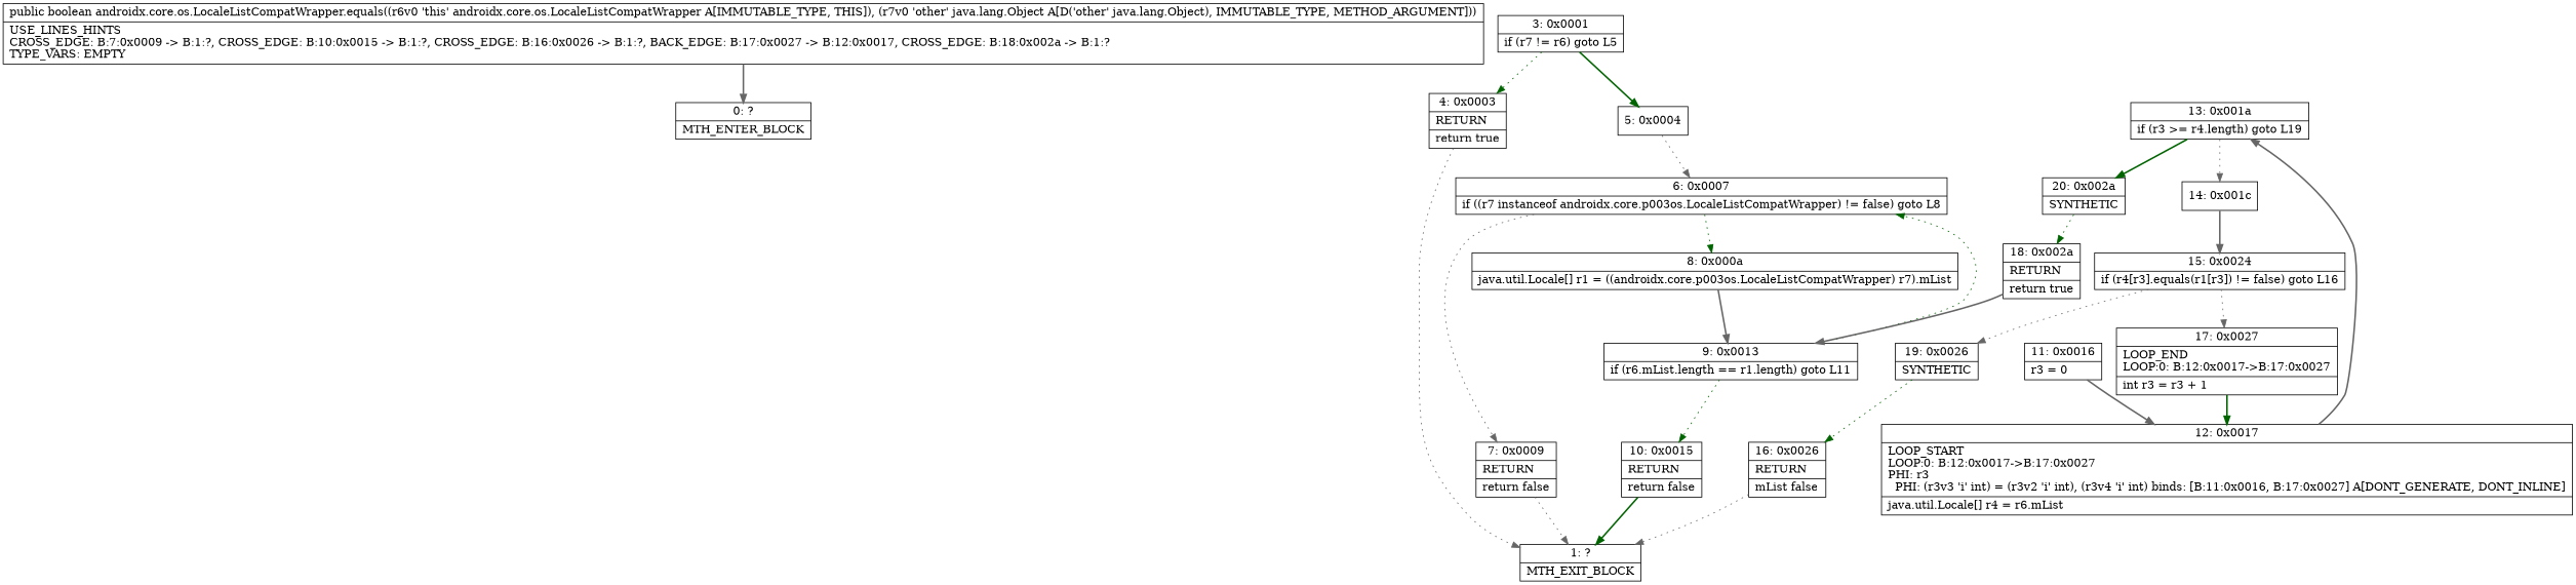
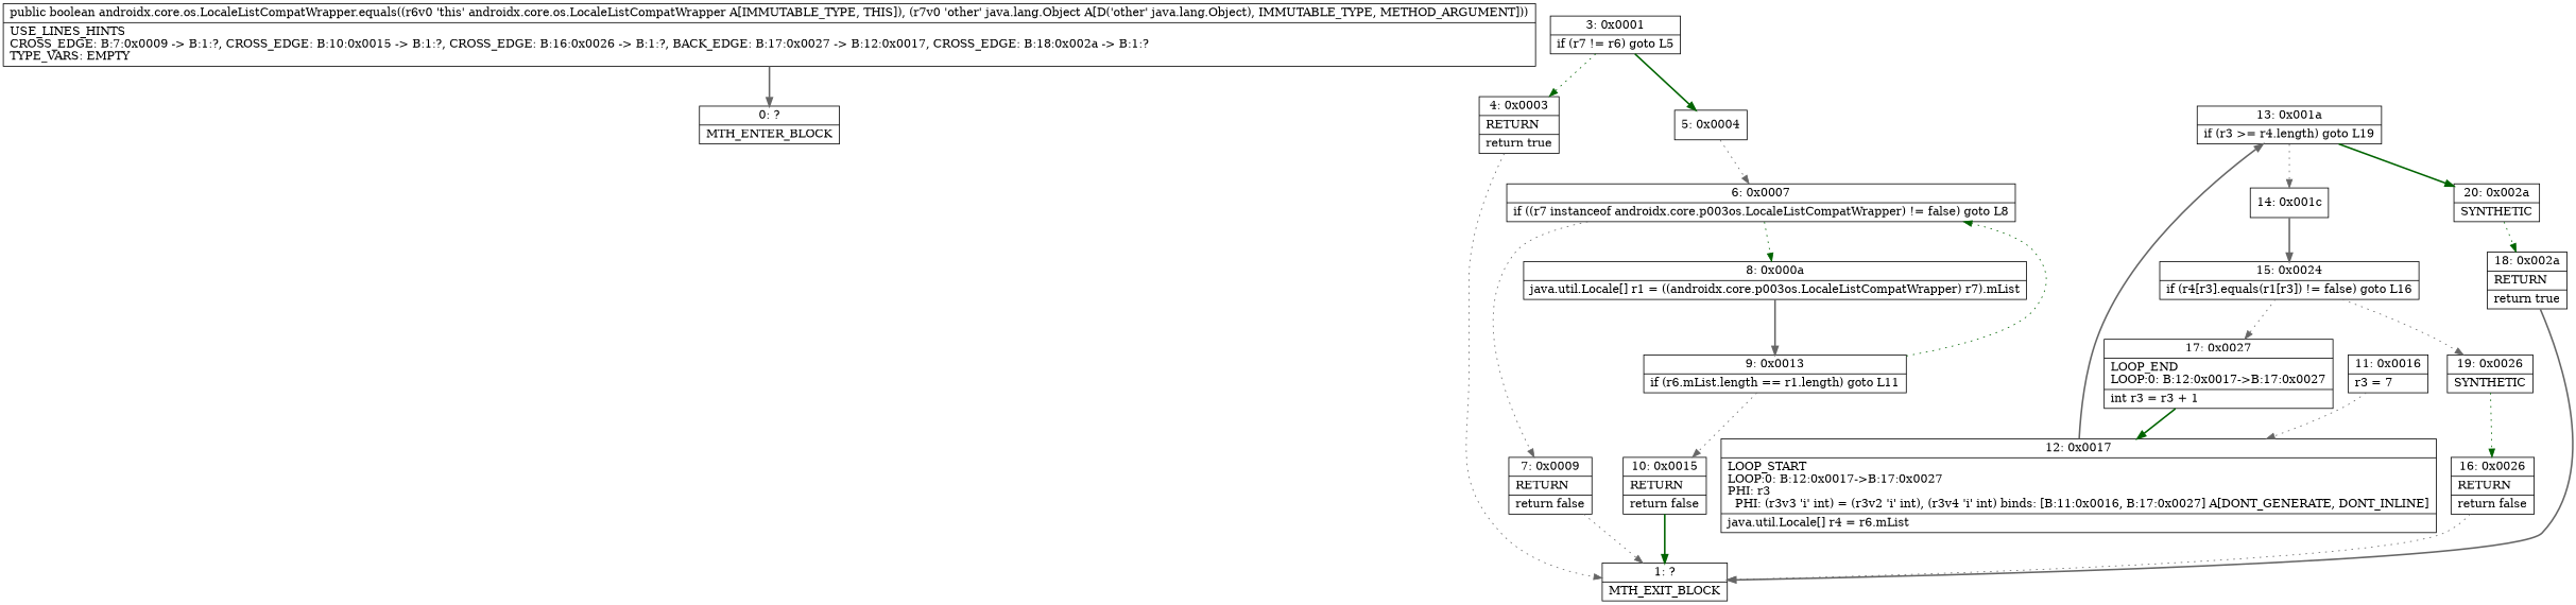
  digraph {
    node [shape=record]
    edge [color=gray40 style=dotted]
    n1 [label="{0\:\ ?|MTH_ENTER_BLOCK\l}"]
    n2 [label="{3\:\ 0x0001|if (r7 != r6) goto L5\l}"]
    n3 [label="{4\:\ 0x0003|RETURN\l|return true\l}"]
    n4 [label="{5\:\ 0x0004}"]
    n5 [label="{1\:\ ?|MTH_EXIT_BLOCK\l}"]
    n6 [label="{6\:\ 0x0007|if ((r7 instanceof androidx.core.p003os.LocaleListCompatWrapper) != false) goto L8\l}"]
    n7 [label="{7\:\ 0x0009|RETURN\l|return false\l}"]
    n8 [label="{8\:\ 0x000a|java.util.Locale[] r1 = ((androidx.core.p003os.LocaleListCompatWrapper) r7).mList\l}"]
    n9 [label="{9\:\ 0x0013|if (r6.mList.length == r1.length) goto L11\l}"]
    n10 [label="{10\:\ 0x0015|RETURN\l|return false\l}"]
-   n11 [label="{11\:\ 0x0016|r3 = 0\l}"]
+   n11 [label="{11\:\ 0x0016|r3 = 7\l}"]
    n12 [label="{12\:\ 0x0017|LOOP_START\lLOOP:0: B:12:0x0017\-\>B:17:0x0027\lPHI: r3 \l  PHI: (r3v3 'i' int) = (r3v2 'i' int), (r3v4 'i' int) binds: [B:11:0x0016, B:17:0x0027] A[DONT_GENERATE, DONT_INLINE]\l|java.util.Locale[] r4 = r6.mList\l}"]
    n13 [label="{13\:\ 0x001a|if (r3 \>= r4.length) goto L19\l}"]
    n14 [label="{14\:\ 0x001c}"]
    n15 [label="{20\:\ 0x002a|SYNTHETIC\l}"]
    n16 [label="{15\:\ 0x0024|if (r4[r3].equals(r1[r3]) != false) goto L16\l}"]
    n17 [label="{18\:\ 0x002a|RETURN\l|return true\l}"]
    n18 [label="{17\:\ 0x0027|LOOP_END\lLOOP:0: B:12:0x0017\-\>B:17:0x0027\l|int r3 = r3 + 1\l}"]
    n19 [label="{19\:\ 0x0026|SYNTHETIC\l}"]
-   n20 [label="{16\:\ 0x0026|RETURN\l|mList false\l}"]
+   n20 [label="{16\:\ 0x0026|RETURN\l|return false\l}"]
    n21 [label="{public boolean androidx.core.os.LocaleListCompatWrapper.equals((r6v0 'this' androidx.core.os.LocaleListCompatWrapper A[IMMUTABLE_TYPE, THIS]), (r7v0 'other' java.lang.Object A[D('other' java.lang.Object), IMMUTABLE_TYPE, METHOD_ARGUMENT]))  | USE_LINES_HINTS\lCROSS_EDGE: B:7:0x0009 \-\> B:1:?, CROSS_EDGE: B:10:0x0015 \-\> B:1:?, CROSS_EDGE: B:16:0x0026 \-\> B:1:?, BACK_EDGE: B:17:0x0027 \-\> B:12:0x0017, CROSS_EDGE: B:18:0x002a \-\> B:1:?\lTYPE_VARS: EMPTY\l}"]
    n2 -> n3 [color=darkgreen]
    n2 -> n4 [color=darkgreen style=bold]
    n3 -> n5
    n4 -> n6
    n6 -> n7
    n6 -> n8 [color=darkgreen]
    n7 -> n5
    n8 -> n9 [style=bold]
    n9 -> n6 [color=darkgreen]
-   n9 -> n10 [color=darkgreen]
+   n9 -> n10
    n10 -> n5 [color=darkgreen style=bold]
-   n11 -> n12 [style=bold]
+   n11 -> n12
    n12 -> n13 [style=bold]
    n13 -> n14
    n13 -> n15 [color=darkgreen style=bold]
    n14 -> n16 [style=bold]
    n15 -> n17 [color=darkgreen]
    n16 -> n18
    n16 -> n19
-   n17 -> n9 [style=bold]
+   n17 -> n5 [style=bold]
    n18 -> n12 [color=darkgreen style=bold]
    n19 -> n20 [color=darkgreen]
    n20 -> n5
    n21 -> n1 [style=bold]
  }
